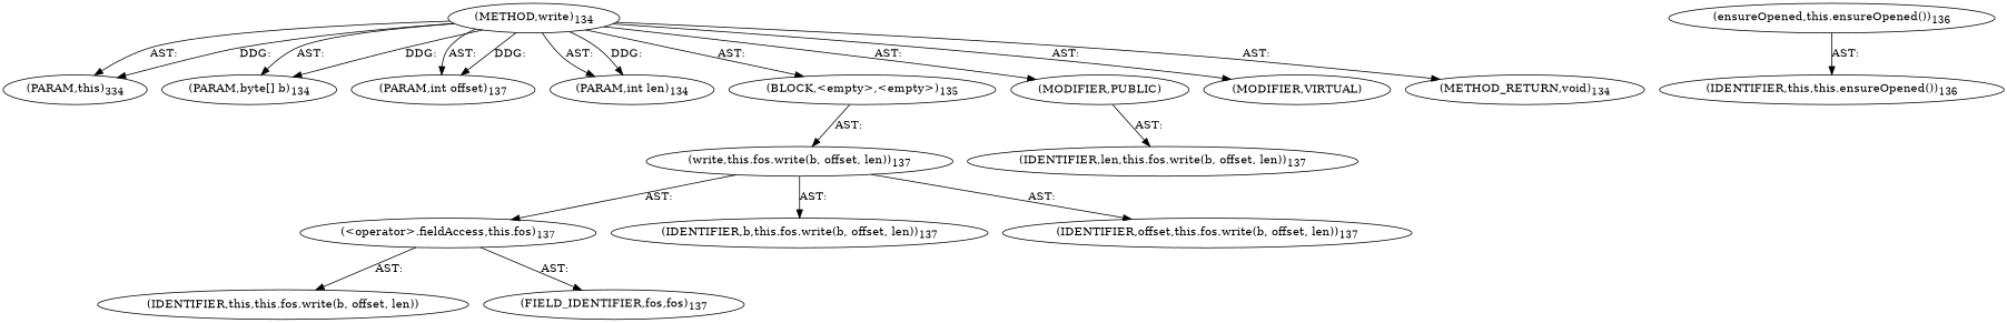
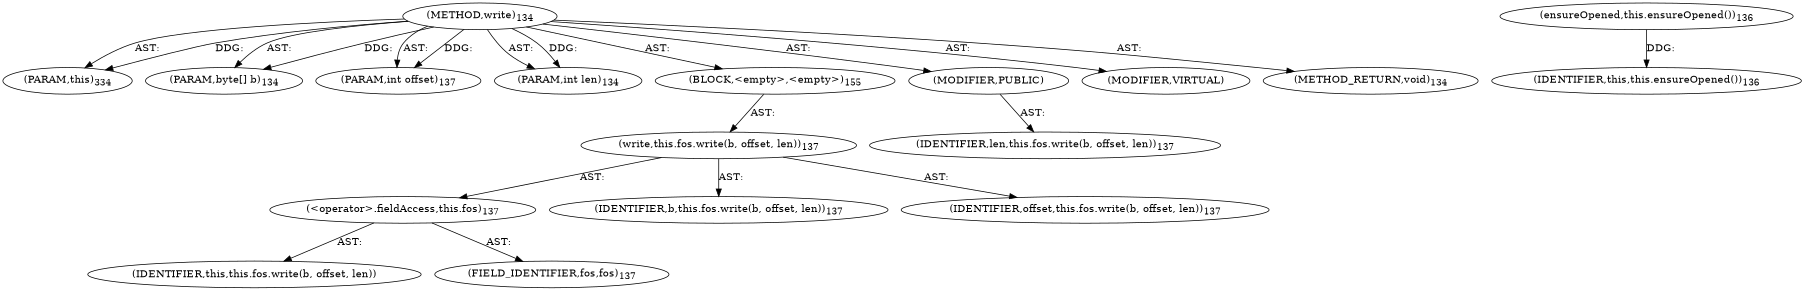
  digraph {
    n1 [label=<(METHOD,write)<SUB>134</SUB>>]
    n2 [label=<(PARAM,this)<SUB>334</SUB>>]
    n3 [label=<(PARAM,byte[] b)<SUB>134</SUB>>]
    n4 [label=<(PARAM,int offset)<SUB>137</SUB>>]
    n5 [label=<(PARAM,int len)<SUB>134</SUB>>]
-   n6 [label=<(BLOCK,&lt;empty&gt;,&lt;empty&gt;)<SUB>135</SUB>>]
+   n6 [label=<(BLOCK,&lt;empty&gt;,&lt;empty&gt;)<SUB>155</SUB>>]
    n7 [label=<(MODIFIER,PUBLIC)>]
    n8 [label=<(MODIFIER,VIRTUAL)>]
    n9 [label=<(METHOD_RETURN,void)<SUB>134</SUB>>]
    n10 [label=<(write,this.fos.write(b, offset, len))<SUB>137</SUB>>]
    n11 [label=<(IDENTIFIER,len,this.fos.write(b, offset, len))<SUB>137</SUB>>]
    n12 [label=<(ensureOpened,this.ensureOpened())<SUB>136</SUB>>]
    n13 [label=<(IDENTIFIER,this,this.ensureOpened())<SUB>136</SUB>>]
    n14 [label=<(&lt;operator&gt;.fieldAccess,this.fos)<SUB>137</SUB>>]
    n15 [label=<(IDENTIFIER,b,this.fos.write(b, offset, len))<SUB>137</SUB>>]
    n16 [label=<(IDENTIFIER,offset,this.fos.write(b, offset, len))<SUB>137</SUB>>]
    n17 [label=<(IDENTIFIER,this,this.fos.write(b, offset, len))>]
    n18 [label=<(FIELD_IDENTIFIER,fos,fos)<SUB>137</SUB>>]
    n1 -> n2 [label="AST: "]
    n1 -> n2 [label="DDG: "]
    n1 -> n3 [label="AST: "]
    n1 -> n3 [label="DDG: "]
    n1 -> n4 [label="AST: "]
    n1 -> n4 [label="DDG: "]
    n1 -> n5 [label="AST: "]
    n1 -> n5 [label="DDG: "]
    n1 -> n6 [label="AST: "]
    n1 -> n7 [label="AST: "]
    n1 -> n8 [label="AST: "]
    n1 -> n9 [label="AST: "]
    n6 -> n10 [label="AST: "]
    n7 -> n11 [label="AST: "]
    n10 -> n14 [label="AST: "]
    n10 -> n15 [label="AST: "]
    n10 -> n16 [label="AST: "]
-   n12 -> n13 [label="AST: "]
+   n12 -> n13 [label="DDG: "]
    n14 -> n17 [label="AST: "]
    n14 -> n18 [label="AST: "]
  }
